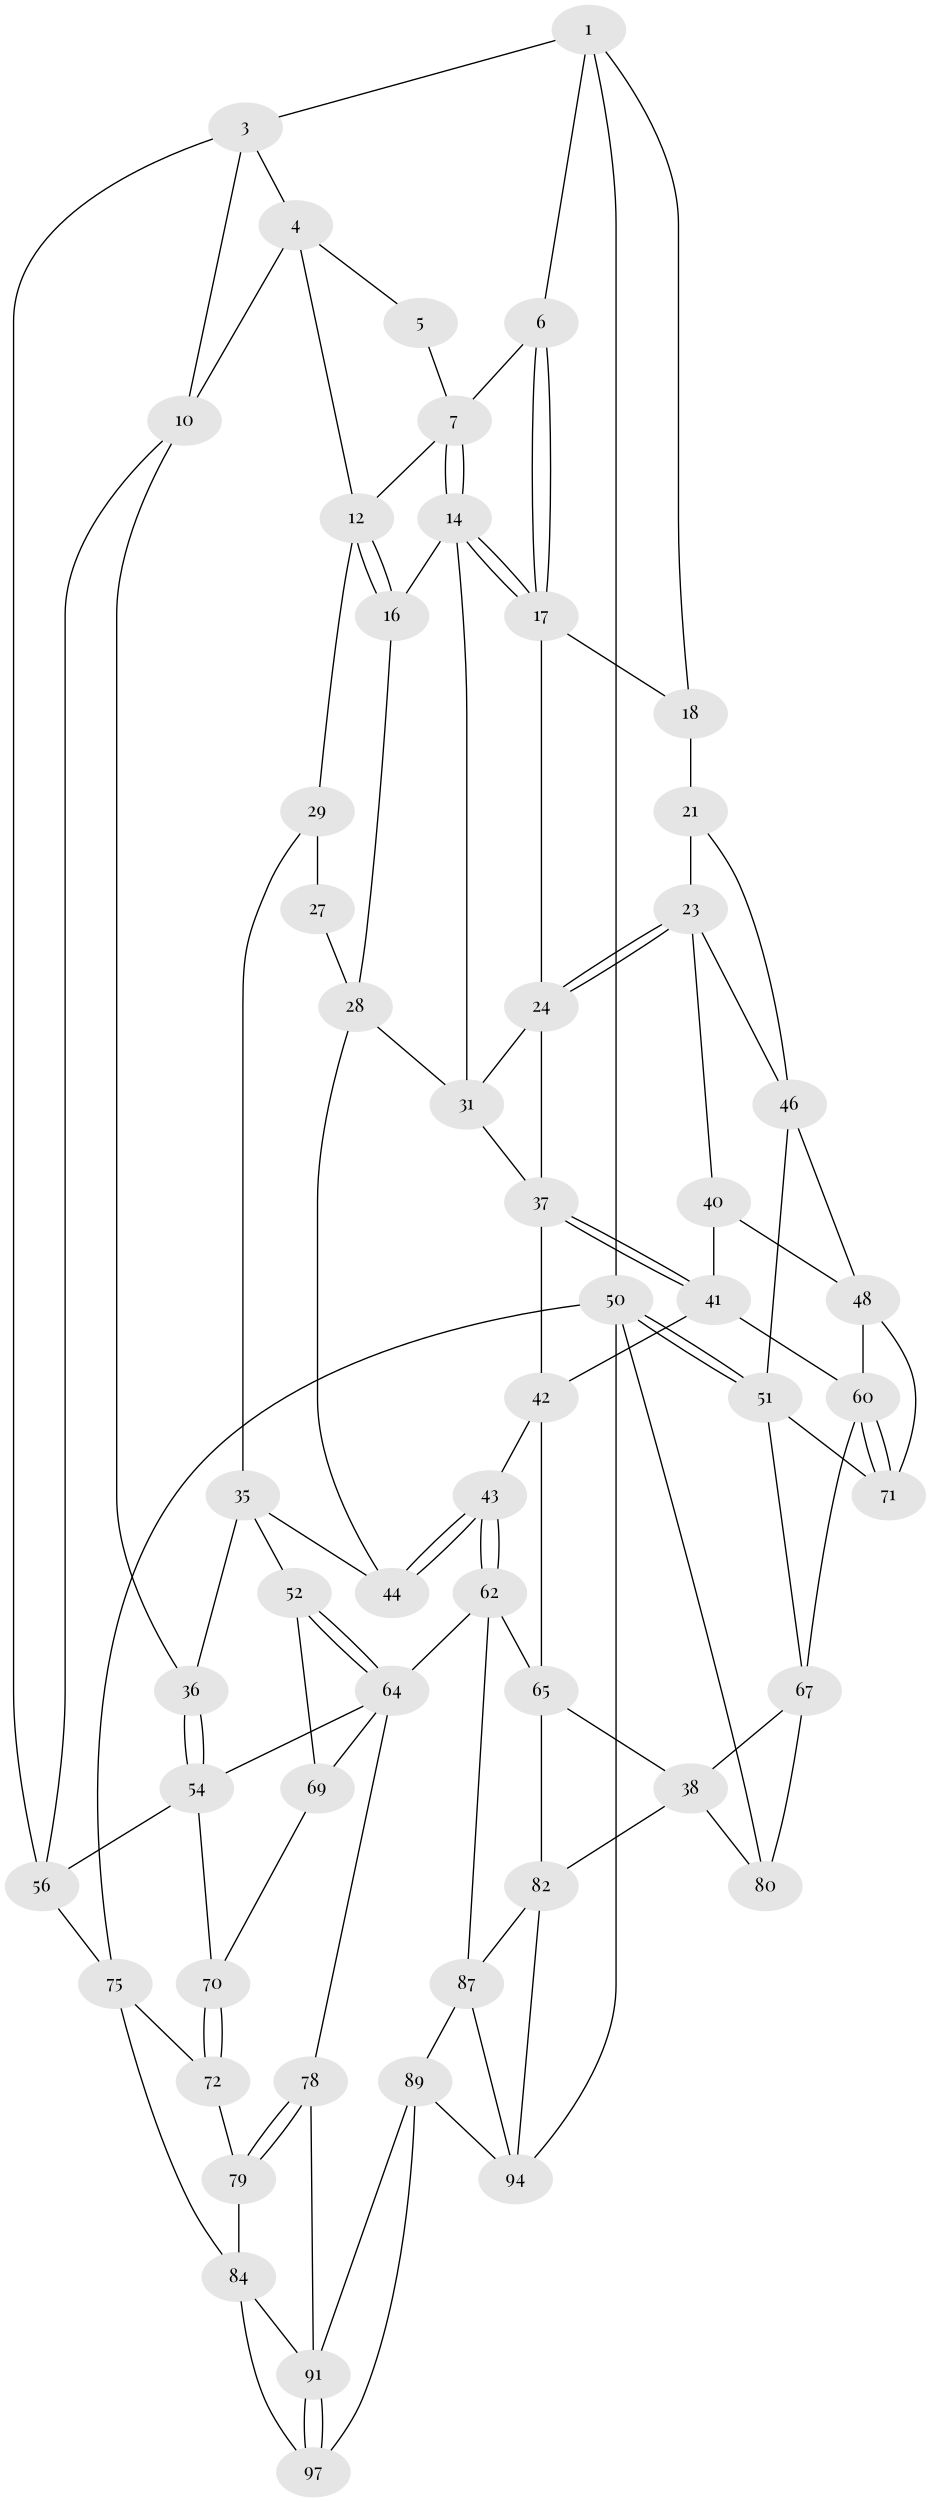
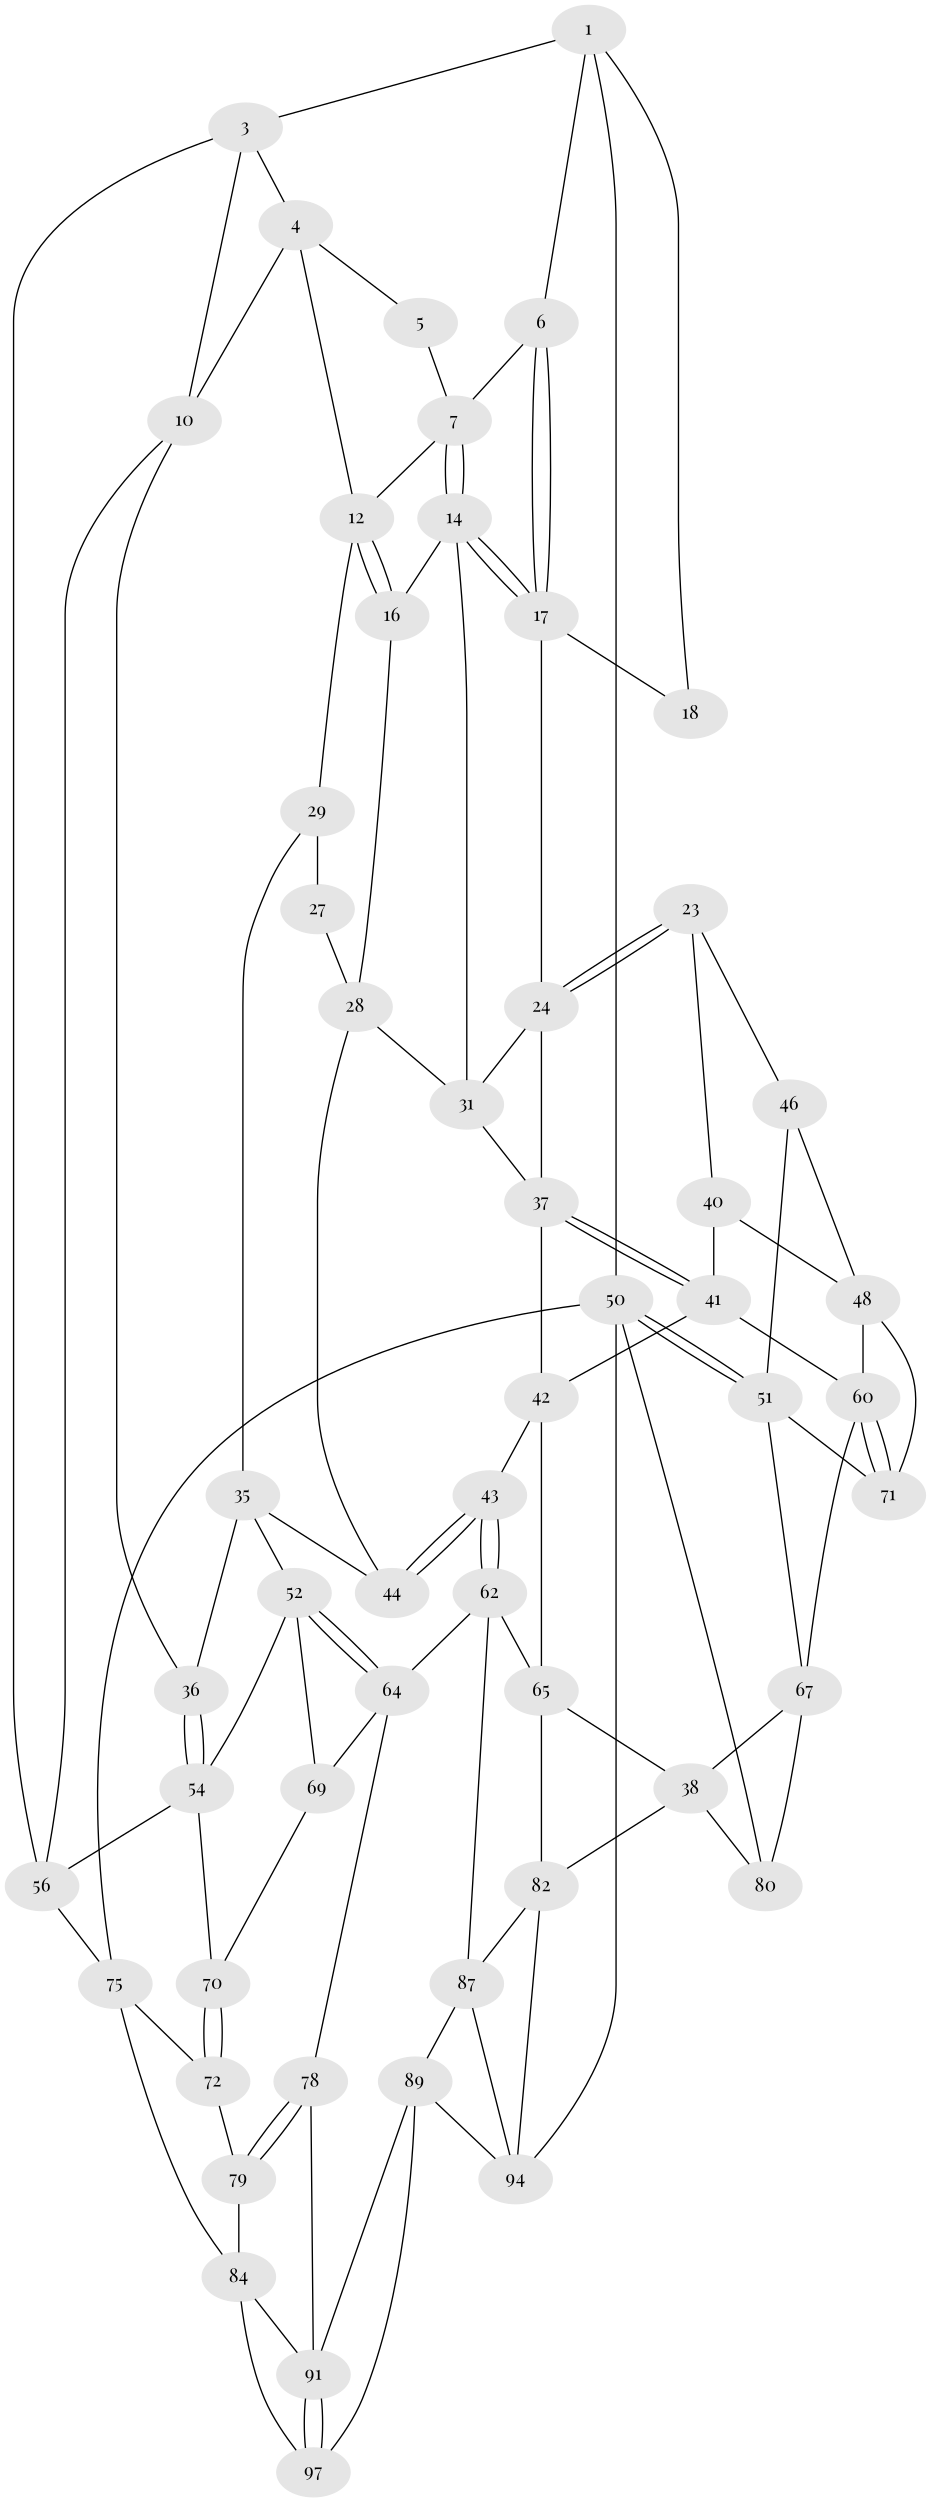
  graph {
    fontname="Playfair Display"
    node [color=gray90 fontname="Playfair Display" style=filled]
    edge [fontname="Playfair Display"]
    1 [super="+2"]
    3
    6
    18 [super="+19"]
    50 [super="+93"]
    4 [super="+9"]
    10 [super="+11"]
    56 [super="+57"]
    7 [super="+8"]
    17 [super="+20"]
-   21 [super="+22"]
    51 [super="+72"]
    75 [super="+76"]
    80
    94 [super="+95"]
    5
    12 [super="+13"]
    36
    16 [super="+25"]
    n20 [label=29 super="+34"]
    14 [super="+15"]
    24 [super="+33"]
    31 [super="+32"]
    54 [super="+55"]
    28 [super="+29"]
    27 [super="+30"]
    35 [super="+45"]
    37 [super="+38"]
    44
    23 [super="+39"]
    46 [super="+47"]
    40
    48 [super="+49"]
    41 [super="+58"]
    42 [super="+59"]
    52 [super="+53"]
    64 [super="+74"]
    69
    70
    60 [super="+61"]
    43
    65 [super="+66"]
    71
    67 [super="+73"]
    62 [super="+63"]
    n46 [label=38 super="+81"]
    82 [super="+86"]
    87 [super="+88"]
    n49 [label=72]
    84 [super="+85"]
    78 [super="+92"]
    89 [super="+96"]
    79 [super="+83"]
    n54 [label=91 super="+91"]
    97
    1 -- 3
    1 -- 6
    1 -- 18
    1 -- 50
    3 -- 4
    3 -- 10
    3 -- 56
    6 -- 7
    6 -- 17
    6 -- 17
-   18 -- 21
    50 -- 51
    50 -- 51
    50 -- 75
    50 -- 80
    50 -- 94
    4 -- 10
    4 -- 5
    4 -- 12
    10 -- 56
    10 -- 36
    56 -- 75 [weight=2]
    7 -- 12
    7 -- 14
    7 -- 14
    17 -- 18
    17 -- 24
-   21 -- 23
-   21 -- 46
    51 -- 71
    51 -- 67
    75 -- n49
    75 -- 84
    5 -- 7
    12 -- 16
    12 -- 16
    12 -- n20
    36 -- 54
    36 -- 54
    16 -- 28
    n20 -- 27 [weight=2]
    n20 -- 35
    14 -- 17
    14 -- 17
    14 -- 16
    14 -- 31
    24 -- 31
    24 -- 37
    31 -- 37
    54 -- 56
    54 -- 70
    28 -- 31
    28 -- 44
    27 -- 28
    35 -- 36
    35 -- 44
    35 -- 52
    37 -- 41
    37 -- 41
    37 -- 42
    23 -- 24
    23 -- 24
    23 -- 46
    23 -- 40
    46 -- 51
    46 -- 48
    40 -- 48
    40 -- 41
    48 -- 60
    48 -- 71
    41 -- 42
    41 -- 60
    42 -- 43
    42 -- 65
-   64 -- 54
+   52 -- 54
    52 -- 64
    52 -- 64
    52 -- 69
    64 -- 69
    64 -- 78
    69 -- 70
    70 -- n49
    70 -- n49
    60 -- 71
    60 -- 71
    60 -- 67
    43 -- 44
    43 -- 44
    43 -- 62
    43 -- 62
    65 -- n46
    65 -- 82
    67 -- 80
    67 -- n46
    62 -- 64
    62 -- 65
    62 -- 87
    n46 -- 80
    n46 -- 82
    82 -- 94
    82 -- 87
    87 -- 94
    87 -- 89
    n49 -- 79
    84 -- n54
    84 -- 97
    78 -- 79 [weight=2]
    78 -- 79
    78 -- n54
    89 -- 94
    89 -- n54
    89 -- 97
    79 -- 84
    n54 -- 97
    n54 -- 97
  }
